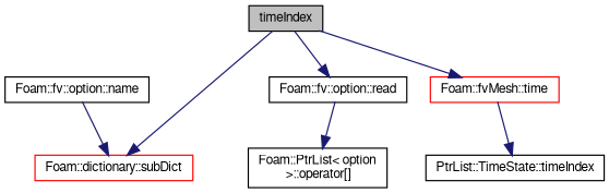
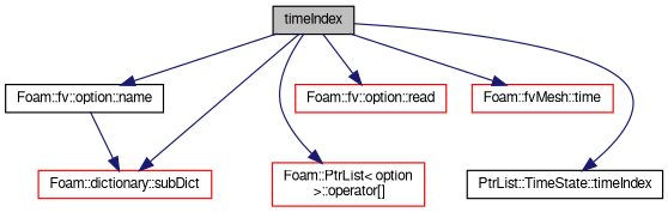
  digraph {
    rankdir=TB
    node [color=black fontname=FreeSans fontsize=10 shape=record]
    edge [color=midnightblue fontname=FreeSans fontsize=10 labelfontname=FreeSans labelfontsize=10 style=solid]
    n1 [fillcolor=grey75 fontcolor=black height=0.2 label=timeIndex style=filled width=0.4]
    n2 [height=0.2 label="Foam::fv::option::name" width=0.4]
-   n3 [height=0.2 label="Foam::PtrList\< option\l \>::operator[]" width=0.4]
-   n4 [height=0.2 label="Foam::fv::option::read" width=0.4]
+   n3 [color=red height=0.2 label="Foam::PtrList\< option\l \>::operator[]" width=0.4]
+   n4 [color=red height=0.2 label="Foam::fv::option::read" width=0.4]
    n5 [color=red height=0.2 label="Foam::dictionary::subDict" width=0.4]
    n6 [color=red height=0.2 label="Foam::fvMesh::time" width=0.4]
    n7 [height=0.2 label="PtrList::TimeState::timeIndex" width=0.4]
-   n4 -> n3
+   n1 -> n2
+   n1 -> n3
    n1 -> n4
    n1 -> n5
    n1 -> n6
-   n6 -> n7
+   n1 -> n7
    n2 -> n5
  }
